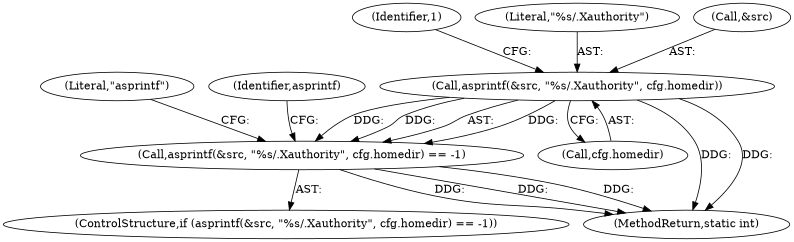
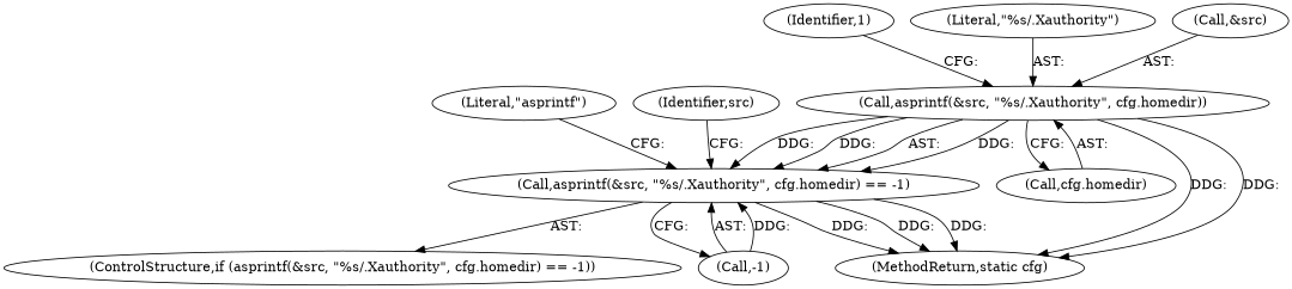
  digraph {
    n1 [label="(Call,asprintf(&src, \"%s/.Xauthority\", cfg.homedir))"]
    n2 [label="(Call,asprintf(&src, \"%s/.Xauthority\", cfg.homedir) == -1)"]
    n3 [label="(Call,cfg.homedir)"]
-   n4 [label="(MethodReturn,static int)"]
+   n4 [label="(MethodReturn,static cfg)"]
    n5 [label="(ControlStructure,if (asprintf(&src, \"%s/.Xauthority\", cfg.homedir) == -1))"]
+   n6 [label="(Call,-1)"]
    n7 [label="(Literal,\"asprintf\")"]
    n8 [label="(Identifier,1)"]
-   n9 [label="(Identifier,asprintf)"]
+   n9 [label="(Identifier,src)"]
    n10 [label="(Literal,\"%s/.Xauthority\")"]
    n11 [label="(Call,&src)"]
    n1 -> n2 [label="AST: "]
    n1 -> n2 [label="DDG: "]
    n1 -> n2 [label="DDG: "]
    n1 -> n2 [label="DDG: "]
    n1 -> n3 [label="CFG: "]
    n1 -> n4 [label="DDG: "]
    n1 -> n4 [label="DDG: "]
    n2 -> n4 [label="DDG: "]
    n2 -> n4 [label="DDG: "]
    n2 -> n4 [label="DDG: "]
    n2 -> n5 [label="AST: "]
+   n2 -> n6 [label="CFG: "]
    n3 -> n1 [label="AST: "]
+   n6 -> n2 [label="AST: "]
+   n6 -> n2 [label="DDG: "]
    n7 -> n2 [label="CFG: "]
    n8 -> n1 [label="CFG: "]
    n9 -> n2 [label="CFG: "]
    n10 -> n1 [label="AST: "]
    n11 -> n1 [label="AST: "]
  }
